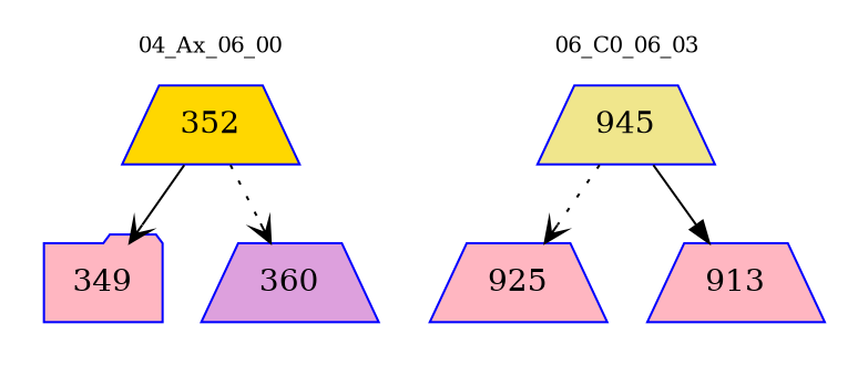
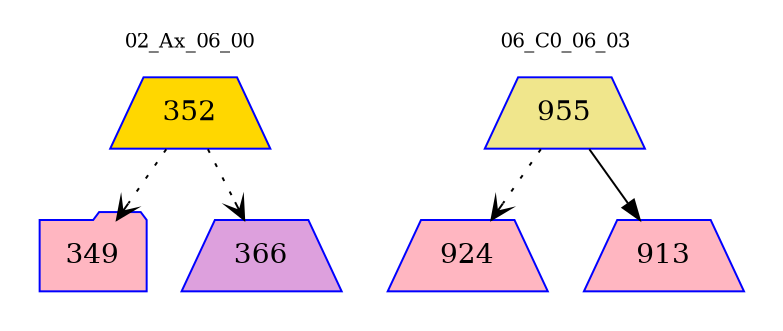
  digraph {
    node [color=blue fillcolor=lightpink shape=trapezium style=filled]
    edge [arrowhead=vee color=black style=solid]
    n1 [fillcolor=gold label=352]
    n2 [label=349 shape=folder]
-   n3 [fillcolor=plum label=360]
-   n4 [fillcolor=khaki label=945]
-   n5 [label=925]
+   n3 [fillcolor=plum label=366]
+   n4 [fillcolor=khaki label=955]
+   n5 [label=924]
    n6 [label=913]
    subgraph cluster_1 {
      color=white
      fontsize=10
-     label="04_Ax_06_00"
+     label="02_Ax_06_00"
      n1
      n2
      n3
    }
    subgraph cluster_2 {
      color=white
      fontsize=10
      label="06_C0_06_03"
      n4
      n5
      n6
    }
-   n1 -> n2
+   n1 -> n2 [style=dotted]
    n1 -> n3 [style=dotted]
    n4 -> n5 [style=dotted]
    n4 -> n6 [arrowhead=normal]
  }
